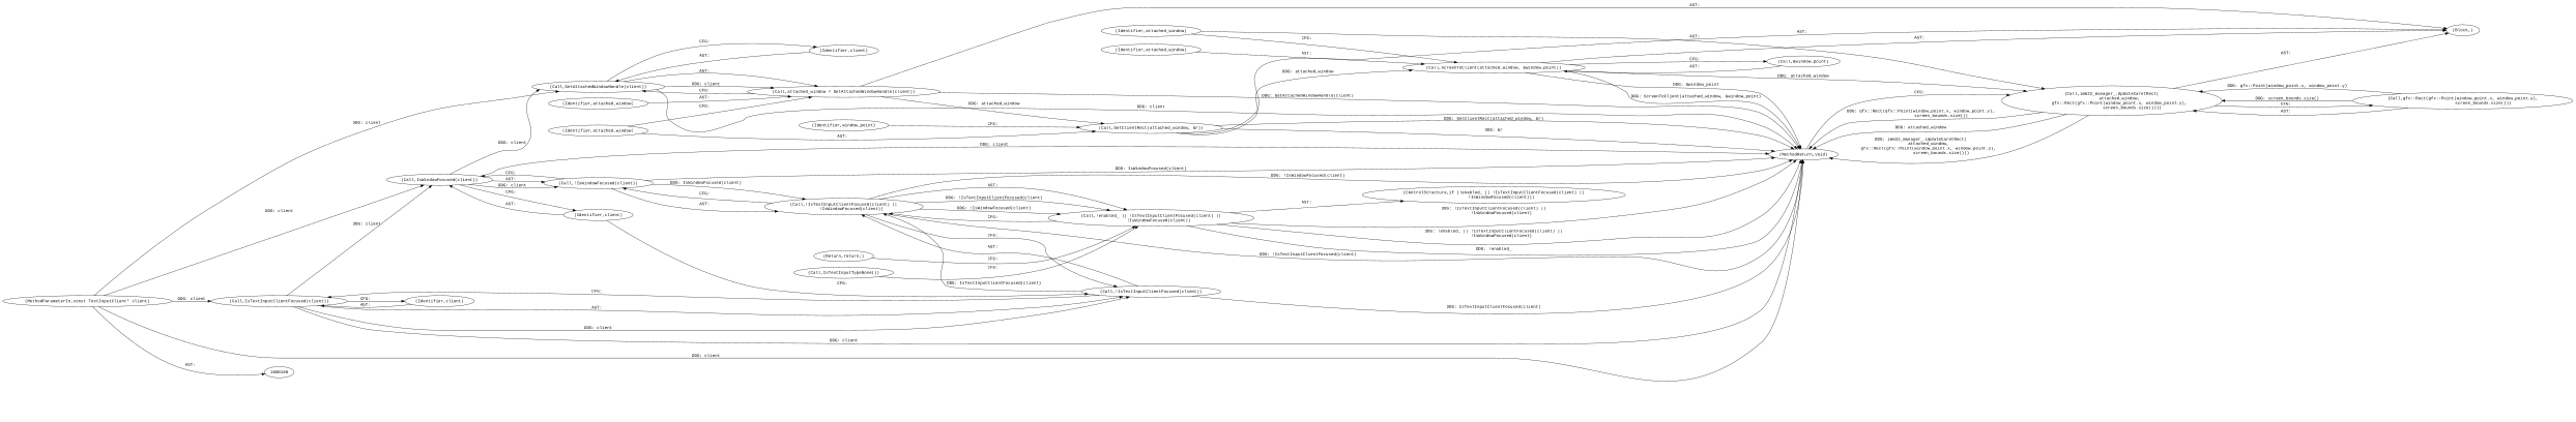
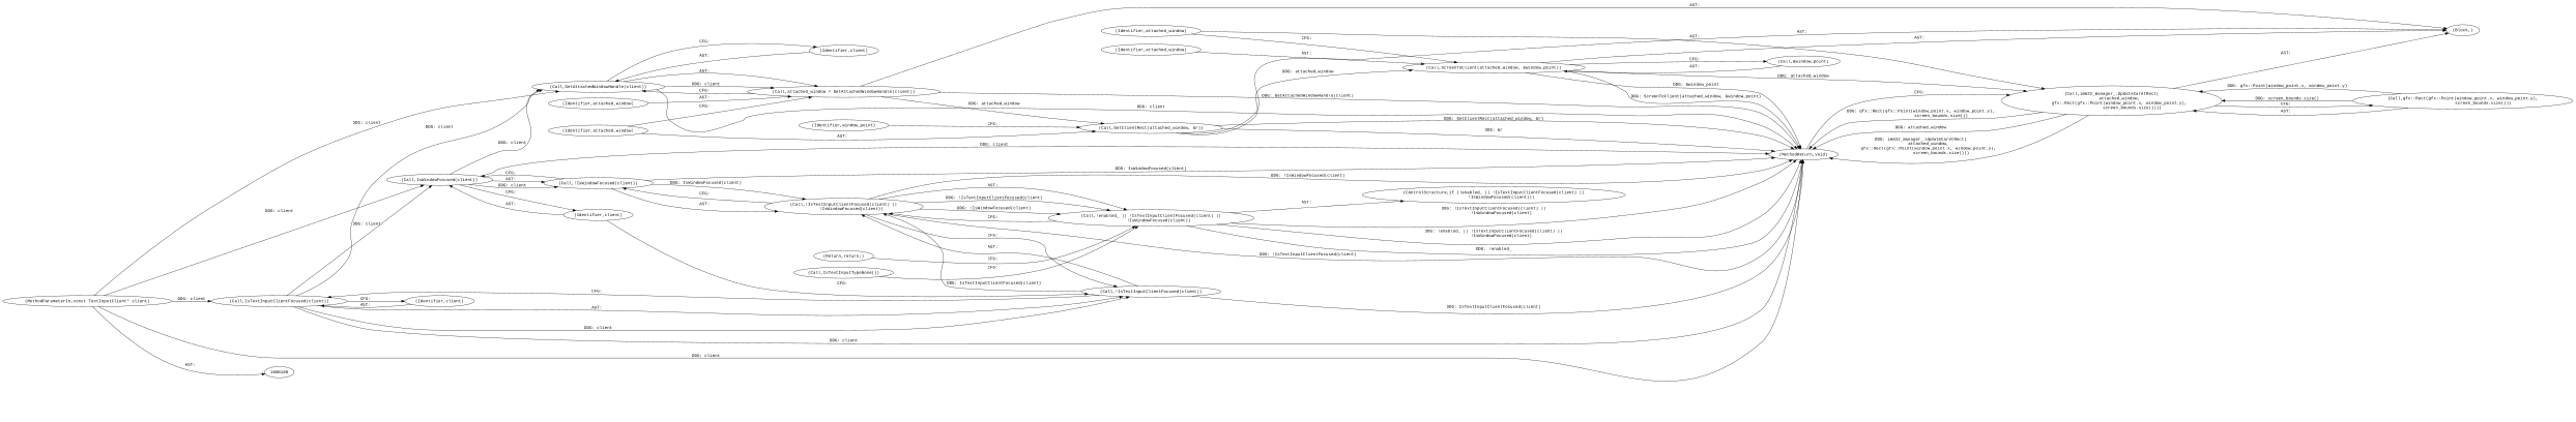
  digraph {
    fontname="Liberation Mono"
    rankdir=LR
    node [fontname="Liberation Mono"]
    edge [fontname="Liberation Mono"]
    n1 [label="(MethodParameterIn,const TextInputClient* client)"]
    n2 [label="(Call,IsTextInputClientFocused(client))"]
    n3 [label="(Call,IsWindowFocused(client))"]
    n4 [label="(Call,GetAttachedWindowHandle(client))"]
    n5 [label="(MethodReturn,void)"]
    1000100
    n7 [label="(Call,!IsTextInputClientFocused(client))"]
    n8 [label="(Identifier,client)"]
    n9 [label="(Call,!IsWindowFocused(client))"]
    n10 [label="(Identifier,client)"]
    n11 [label="(Call,attached_window = GetAttachedWindowHandle(client))"]
    n12 [label="(Identifier,client)"]
    n13 [label="(Call,imm32_manager_.UpdateCaretRect(\n      attached_window,\n      gfx::Rect(gfx::Point(window_point.x, window_point.y),\n                screen_bounds.size())))"]
    n14 [label="(Call,!IsTextInputClientFocused(client) ||\n      !IsWindowFocused(client))"]
    n15 [label="(Call,!enabled_ || !IsTextInputClientFocused(client) ||\n      !IsWindowFocused(client))"]
    n16 [label="(ControlStructure,if (!enabled_ || !IsTextInputClientFocused(client) ||\n      !IsWindowFocused(client)))"]
    n17 [label="(Call,GetClientRect(attached_window, &r))"]
    n18 [label="(Block,)"]
    n19 [label="(Call,ScreenToClient(attached_window, &window_point))"]
    n20 [label="(Call,&window_point)"]
    n21 [label="(Call,gfx::Rect(gfx::Point(window_point.x, window_point.y),\n                screen_bounds.size()))"]
    n22 [label="(Return,return;)"]
    n23 [label="(Identifier,attached_window)"]
    n24 [label="(Identifier,attached_window)"]
    n25 [label="(Call,IsTextInputTypeNone())"]
    n26 [label="(Identifier,attached_window)"]
    n27 [label="(Identifier,window_point)"]
    n28 [label="(Identifier,attached_window)"]
    n1 -> n2 [label="DDG: client"]
    n1 -> n3 [label="DDG: client"]
    n1 -> n4 [label="DDG: client"]
    n1 -> n5 [label="DDG: client"]
    n1 -> 1000100 [label="AST: "]
    n2 -> n3 [label="DDG: client"]
+   n2 -> n4 [label="DDG: client"]
    n2 -> n5 [label="DDG: client"]
    n2 -> n7 [label="AST: "]
    n2 -> n7 [label="DDG: client"]
    n2 -> n8 [label="CFG: "]
    n3 -> n4 [label="DDG: client"]
    n3 -> n5 [label="DDG: client"]
    n3 -> n9 [label="AST: "]
    n3 -> n9 [label="DDG: client"]
    n3 -> n10 [label="CFG: "]
    n4 -> n5 [label="DDG: client"]
    n4 -> n11 [label="AST: "]
    n4 -> n11 [label="DDG: client"]
    n4 -> n12 [label="CFG: "]
    n5 -> n13 [label="CFG: "]
    n7 -> n2 [label="CFG: "]
    n7 -> n5 [label="DDG: IsTextInputClientFocused(client)"]
    n7 -> n14 [label="AST: "]
    n7 -> n14 [label="DDG: IsTextInputClientFocused(client)"]
    n8 -> n2 [label="AST: "]
    n9 -> n3 [label="CFG: "]
    n9 -> n5 [label="DDG: IsWindowFocused(client)"]
    n9 -> n14 [label="AST: "]
    n9 -> n14 [label="DDG: IsWindowFocused(client)"]
    n10 -> n3 [label="AST: "]
    n10 -> n7 [label="CFG: "]
    n11 -> n4 [label="CFG: "]
    n11 -> n5 [label="DDG: GetAttachedWindowHandle(client)"]
    n11 -> n17 [label="DDG: attached_window"]
    n11 -> n18 [label="AST: "]
    n12 -> n4 [label="AST: "]
    n13 -> n5 [label="DDG: gfx::Rect(gfx::Point(window_point.x, window_point.y),\n                screen_bounds.size())"]
    n13 -> n5 [label="DDG: attached_window"]
    n13 -> n5 [label="DDG: imm32_manager_.UpdateCaretRect(\n      attached_window,\n      gfx::Rect(gfx::Point(window_point.x, window_point.y),\n                screen_bounds.size()))"]
    n13 -> n18 [label="AST: "]
    n13 -> n21 [label="CFG: "]
    n14 -> n5 [label="DDG: !IsTextInputClientFocused(client)"]
    n14 -> n5 [label="DDG: !IsWindowFocused(client)"]
    n14 -> n7 [label="CFG: "]
    n14 -> n9 [label="CFG: "]
    n14 -> n15 [label="AST: "]
    n14 -> n15 [label="DDG: !IsTextInputClientFocused(client)"]
    n14 -> n15 [label="DDG: !IsWindowFocused(client)"]
    n15 -> n5 [label="DDG: !IsTextInputClientFocused(client) ||\n      !IsWindowFocused(client)"]
    n15 -> n5 [label="DDG: !enabled_ || !IsTextInputClientFocused(client) ||\n      !IsWindowFocused(client)"]
    n15 -> n5 [label="DDG: !enabled_"]
    n15 -> n14 [label="CFG: "]
    n15 -> n16 [label="AST: "]
    n17 -> n5 [label="DDG: GetClientRect(attached_window, &r)"]
    n17 -> n5 [label="DDG: &r"]
    n17 -> n18 [label="AST: "]
    n17 -> n19 [label="DDG: attached_window"]
    n19 -> n5 [label="DDG: ScreenToClient(attached_window, &window_point)"]
    n19 -> n5 [label="DDG: &window_point"]
    n19 -> n13 [label="DDG: attached_window"]
    n19 -> n18 [label="AST: "]
    n19 -> n20 [label="CFG: "]
    n20 -> n19 [label="AST: "]
    n21 -> n13 [label="AST: "]
    n21 -> n13 [label="DDG: gfx::Point(window_point.x, window_point.y)"]
    n21 -> n13 [label="DDG: screen_bounds.size()"]
    n22 -> n15 [label="CFG: "]
    n23 -> n11 [label="CFG: "]
    n23 -> n17 [label="AST: "]
    n24 -> n13 [label="AST: "]
    n24 -> n19 [label="CFG: "]
    n25 -> n15 [label="CFG: "]
    n26 -> n11 [label="AST: "]
    n27 -> n17 [label="CFG: "]
    n28 -> n19 [label="AST: "]
  }
